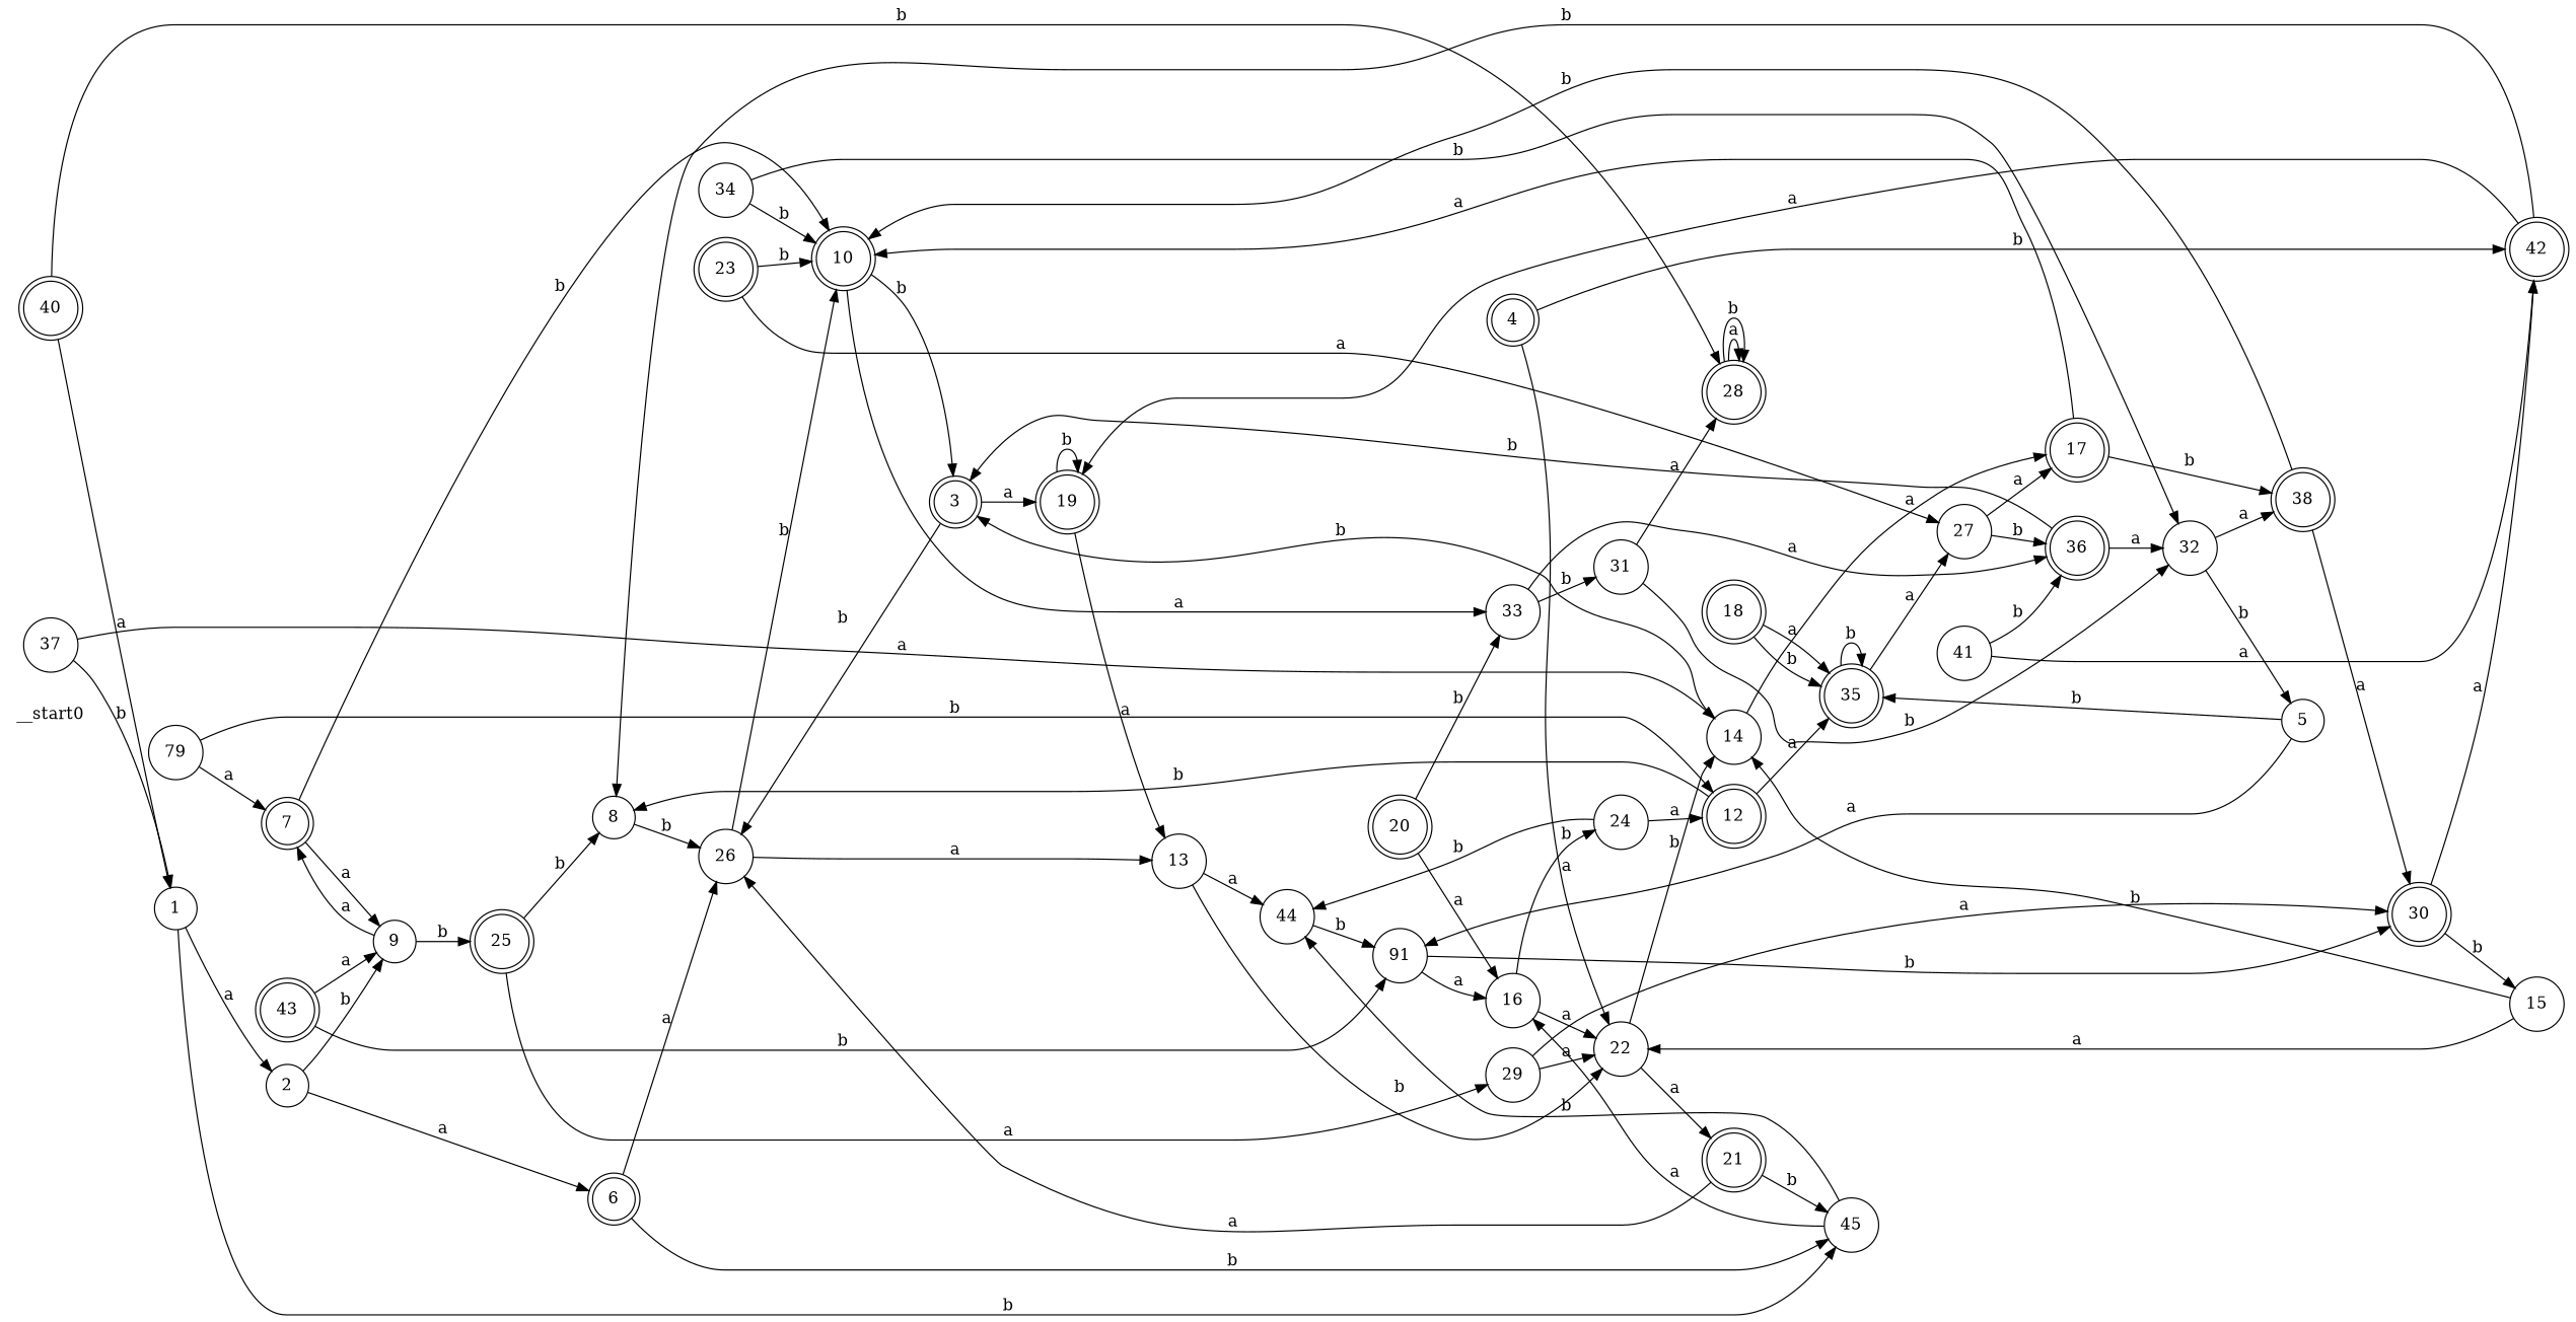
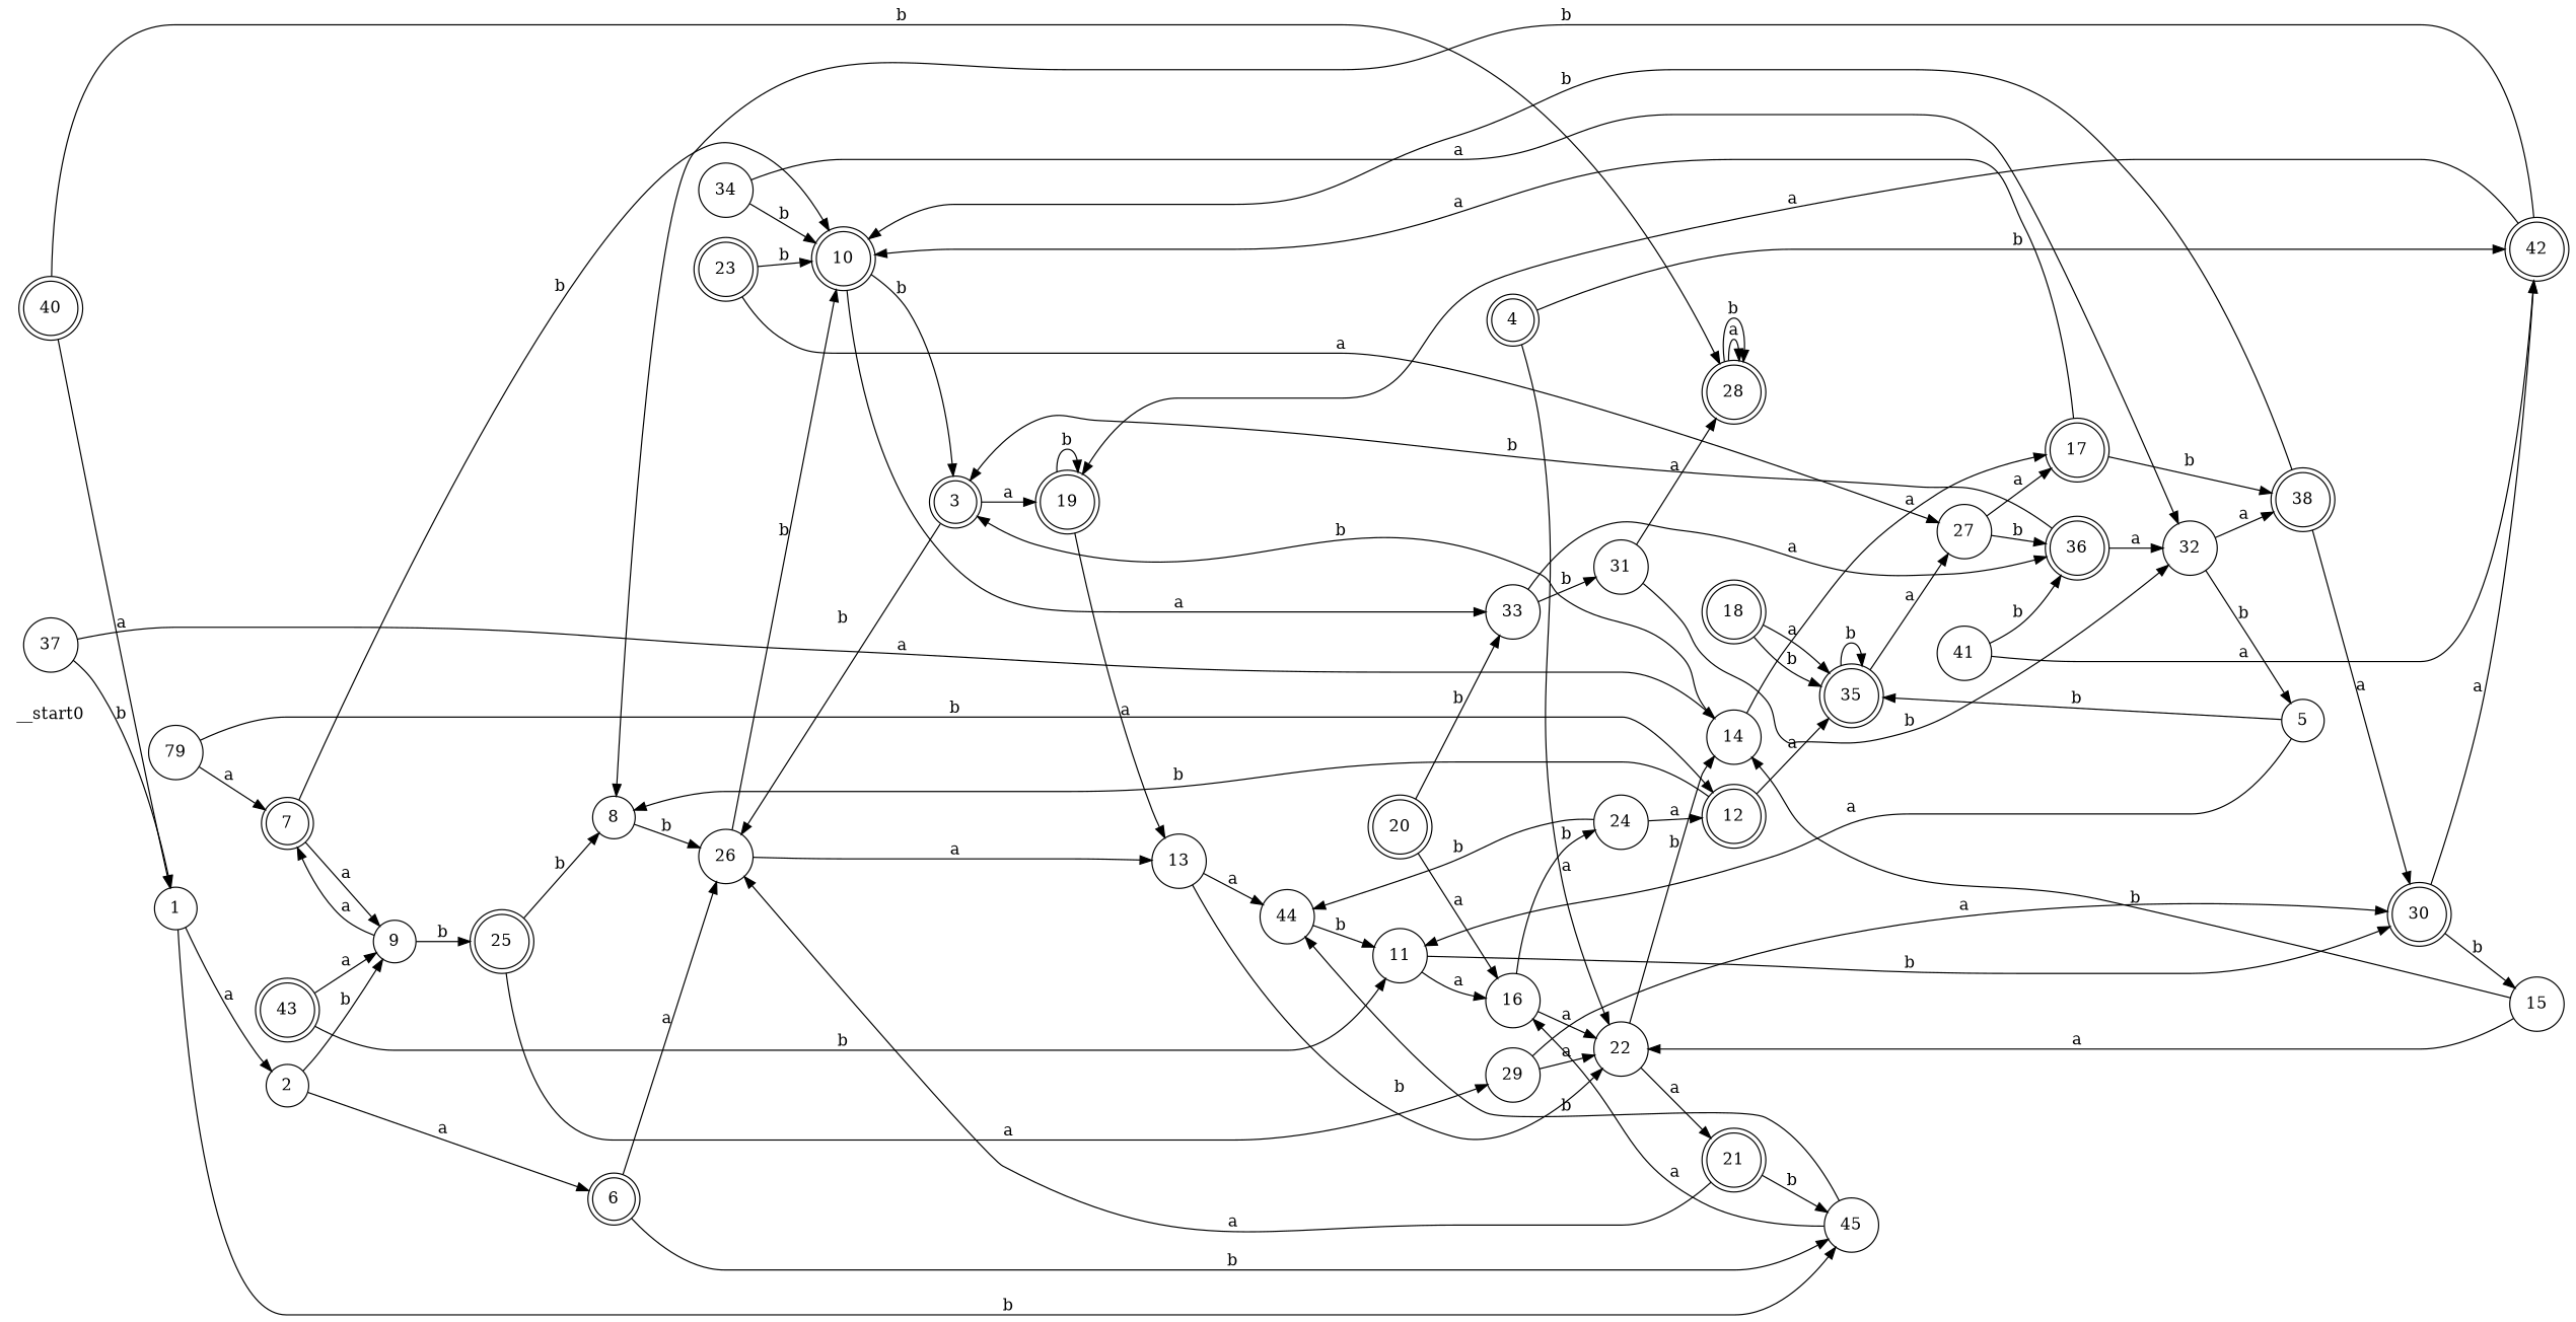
  digraph {
    rankdir=LR
    node [shape=circle color=black fillcolor=white style=filled]
    __start0 [shape=none color="" fillcolor="" style=""]
    n2 [label=7 shape=doublecircle style="rounded,filled"]
    n3 [label=9]
    n4 [label=10 shape=doublecircle style="rounded,filled"]
    n5 [label=27]
    n6 [label=17 shape=doublecircle style="rounded,filled"]
    n7 [label=36 shape=doublecircle style="rounded,filled"]
    n8 [label=1]
    n9 [label=2]
    n10 [label=45]
    n11 [label=6 shape=doublecircle style="rounded,filled"]
    n12 [label=16]
    n13 [label=44]
    n14 [label=26]
    n15 [label=25 shape=doublecircle style="rounded,filled"]
    n16 [label=3 shape=doublecircle style="rounded,filled"]
    n17 [label=19 shape=doublecircle style="rounded,filled"]
    n18 [label=13]
    n19 [label=4 shape=doublecircle style="rounded,filled"]
    n20 [label=22]
    n21 [label=42 shape=doublecircle style="rounded,filled"]
    n22 [label=14]
    n23 [label=21 shape=doublecircle style="rounded,filled"]
    n24 [label=8]
    n25 [label=5]
-   n26 [label=91]
+   n26 [label=11]
    n27 [label=35 shape=doublecircle style="rounded,filled"]
    n28 [label=30 shape=doublecircle style="rounded,filled"]
    n29 [label=33]
    n30 [label=29]
    n31 [label=31]
    n32 [label=24]
    n33 [label=15]
    n34 [label=12 shape=doublecircle style="rounded,filled"]
    n35 [label=38 shape=doublecircle style="rounded,filled"]
    n36 [label=18 shape=doublecircle style="rounded,filled"]
    n37 [label=20 shape=doublecircle style="rounded,filled"]
    n38 [label=23 shape=doublecircle style="rounded,filled"]
    n39 [label=32]
    n40 [label=28 shape=doublecircle style="rounded,filled"]
    n41 [label=34]
    n42 [label=37]
    n43 [label=79]
    n44 [label=40 shape=doublecircle style="rounded,filled"]
    n45 [label=41]
    n46 [label=43 shape=doublecircle style="rounded,filled"]
    n2 -> n3 [label=a]
    n2 -> n4 [label=b]
    n3 -> n2 [label=a]
    n3 -> n15 [label=b]
    n4 -> n16 [label=b]
    n4 -> n29 [label=a]
    n5 -> n6 [label=a]
    n5 -> n7 [label=b]
    n6 -> n4 [label=a]
    n6 -> n35 [label=b]
    n7 -> n16 [label=b]
    n7 -> n39 [label=a]
    n8 -> n9 [label=a]
    n8 -> n10 [label=b]
    n9 -> n3 [label=b]
    n9 -> n11 [label=a]
    n10 -> n12 [label=a]
    n10 -> n13 [label=b]
    n11 -> n10 [label=b]
    n11 -> n14 [label=a]
    n12 -> n20 [label=a]
    n12 -> n32 [label=b]
    n13 -> n26 [label=b]
    n14 -> n4 [label=b]
    n14 -> n18 [label=a]
    n15 -> n24 [label=b]
    n15 -> n30 [label=a]
    n16 -> n14 [label=b]
    n16 -> n17 [label=a]
    n17 -> n17 [label=b]
    n17 -> n18 [label=a]
    n18 -> n13 [label=a]
    n18 -> n20 [label=b]
    n19 -> n20 [label=a]
    n19 -> n21 [label=b]
    n20 -> n22 [label=b]
    n20 -> n23 [label=a]
    n21 -> n17 [label=a]
    n21 -> n24 [label=b]
    n22 -> n6 [label=a]
    n22 -> n16 [label=b]
    n23 -> n10 [label=b]
    n23 -> n14 [label=a]
    n24 -> n14 [label=b]
    n25 -> n26 [label=a]
    n25 -> n27 [label=b]
    n26 -> n12 [label=a]
    n26 -> n28 [label=b]
    n27 -> n5 [label=a]
    n27 -> n27 [label=b]
    n28 -> n21 [label=a]
    n28 -> n33 [label=b]
    n29 -> n7 [label=a]
    n29 -> n31 [label=b]
    n30 -> n20 [label=a]
    n30 -> n28 [label=a]
    n31 -> n39 [label=b]
    n31 -> n40 [label=a]
    n32 -> n13 [label=b]
    n32 -> n34 [label=a]
    n33 -> n20 [label=a]
    n33 -> n22 [label=b]
    n34 -> n24 [label=b]
    n34 -> n27 [label=a]
    n35 -> n4 [label=b]
    n35 -> n28 [label=a]
    n36 -> n27 [label=a]
    n36 -> n27 [label=b]
    n37 -> n12 [label=a]
    n37 -> n29 [label=b]
    n38 -> n4 [label=b]
    n38 -> n5 [label=a]
    n39 -> n25 [label=b]
    n39 -> n35 [label=a]
    n40 -> n40 [label=a]
    n40 -> n40 [label=b]
    n41 -> n4 [label=b]
-   n41 -> n39 [label=b]
+   n41 -> n39 [label=a]
    n42 -> n8 [label=b]
    n42 -> n22 [label=a]
    n43 -> n2 [label=a]
    n43 -> n34 [label=b]
    n44 -> n8 [label=a]
    n44 -> n40 [label=b]
    n45 -> n7 [label=b]
    n45 -> n21 [label=a]
    n46 -> n3 [label=a]
    n46 -> n26 [label=b]
  }
